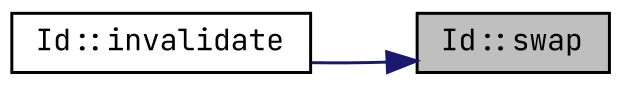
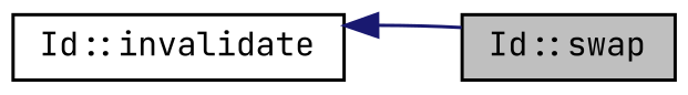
  digraph {
    rankdir=RL
    fontname="JetBrains Mono"
    node [color=black fontname="JetBrains Mono" fontsize=10 shape=record style=filled]
    n1 [fillcolor=grey75 fontcolor=black height=0.2 label="Id::swap" width=0.4]
    n2 [fillcolor=white height=0.2 label="Id::invalidate" width=0.4]
-   n1 -> n2 [color=midnightblue dir=back fontname="JetBrains Mono" fontsize=10 labelfontname=Helvetica labelfontsize=10 style=solid]
+   n2 -> n1 [color=midnightblue dir=back fontname="JetBrains Mono" fontsize=10 labelfontname=Helvetica labelfontsize=10 style=solid]
  }
